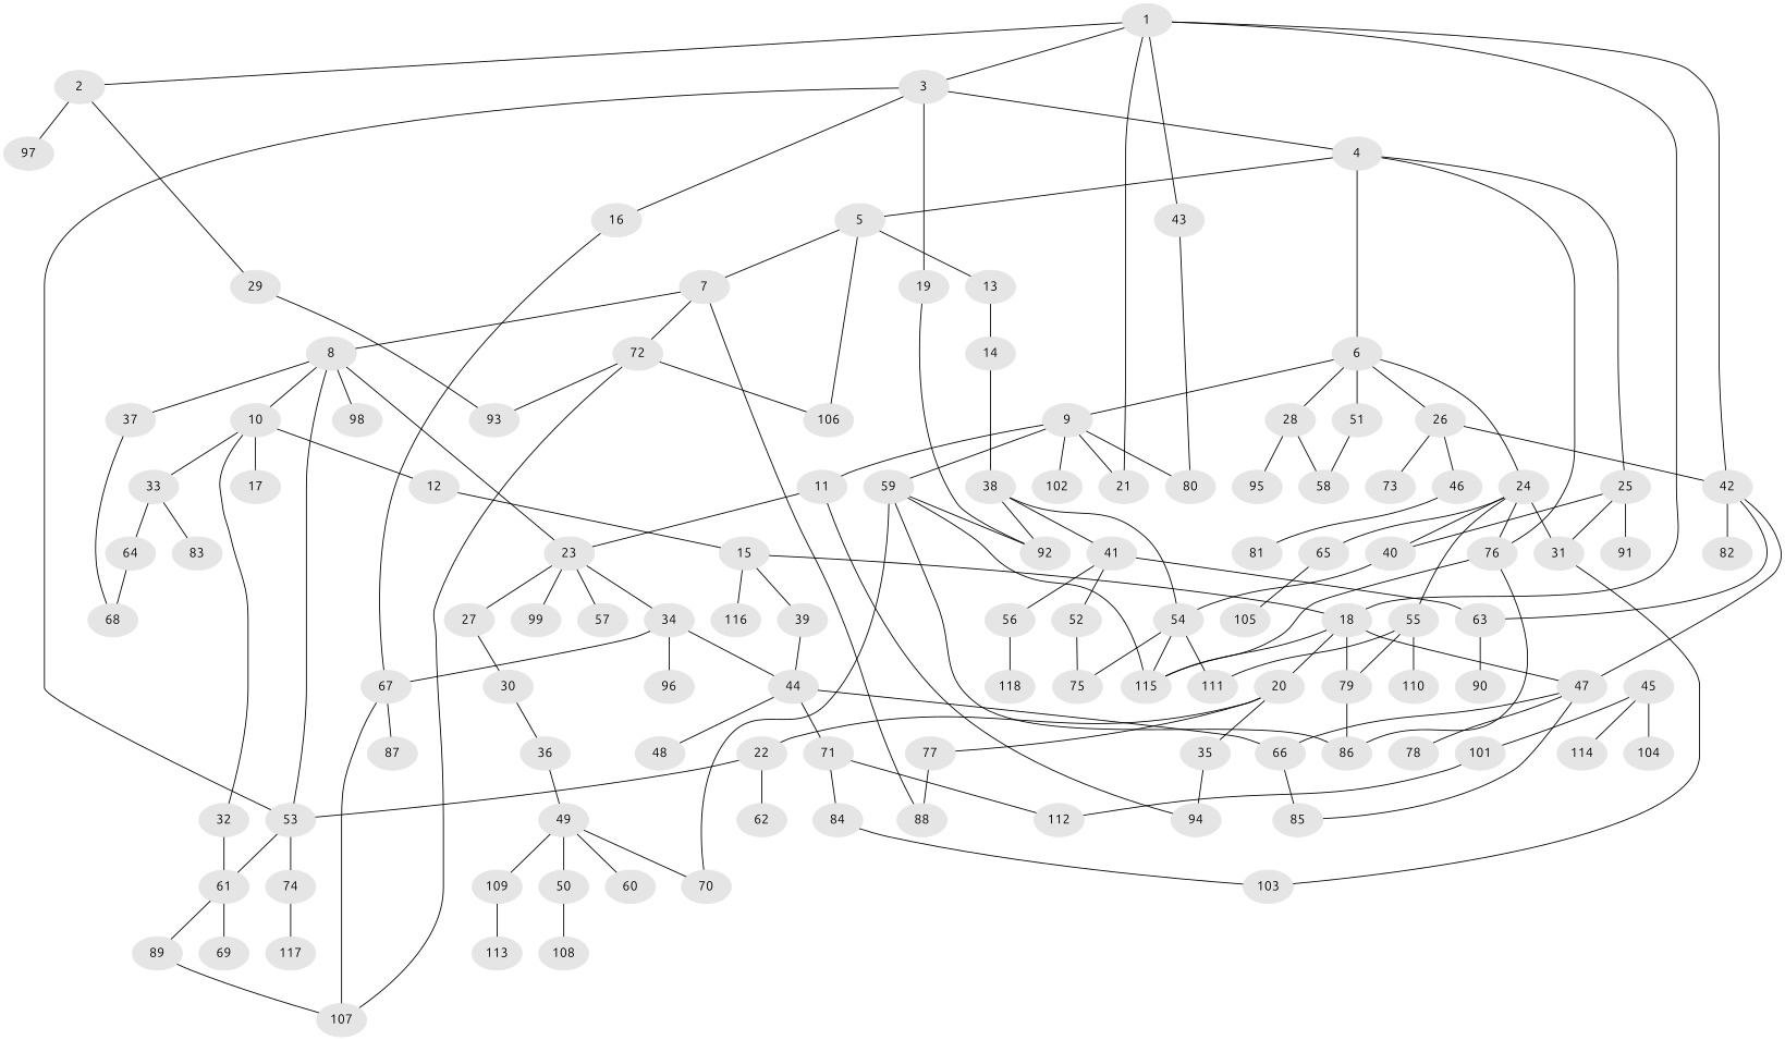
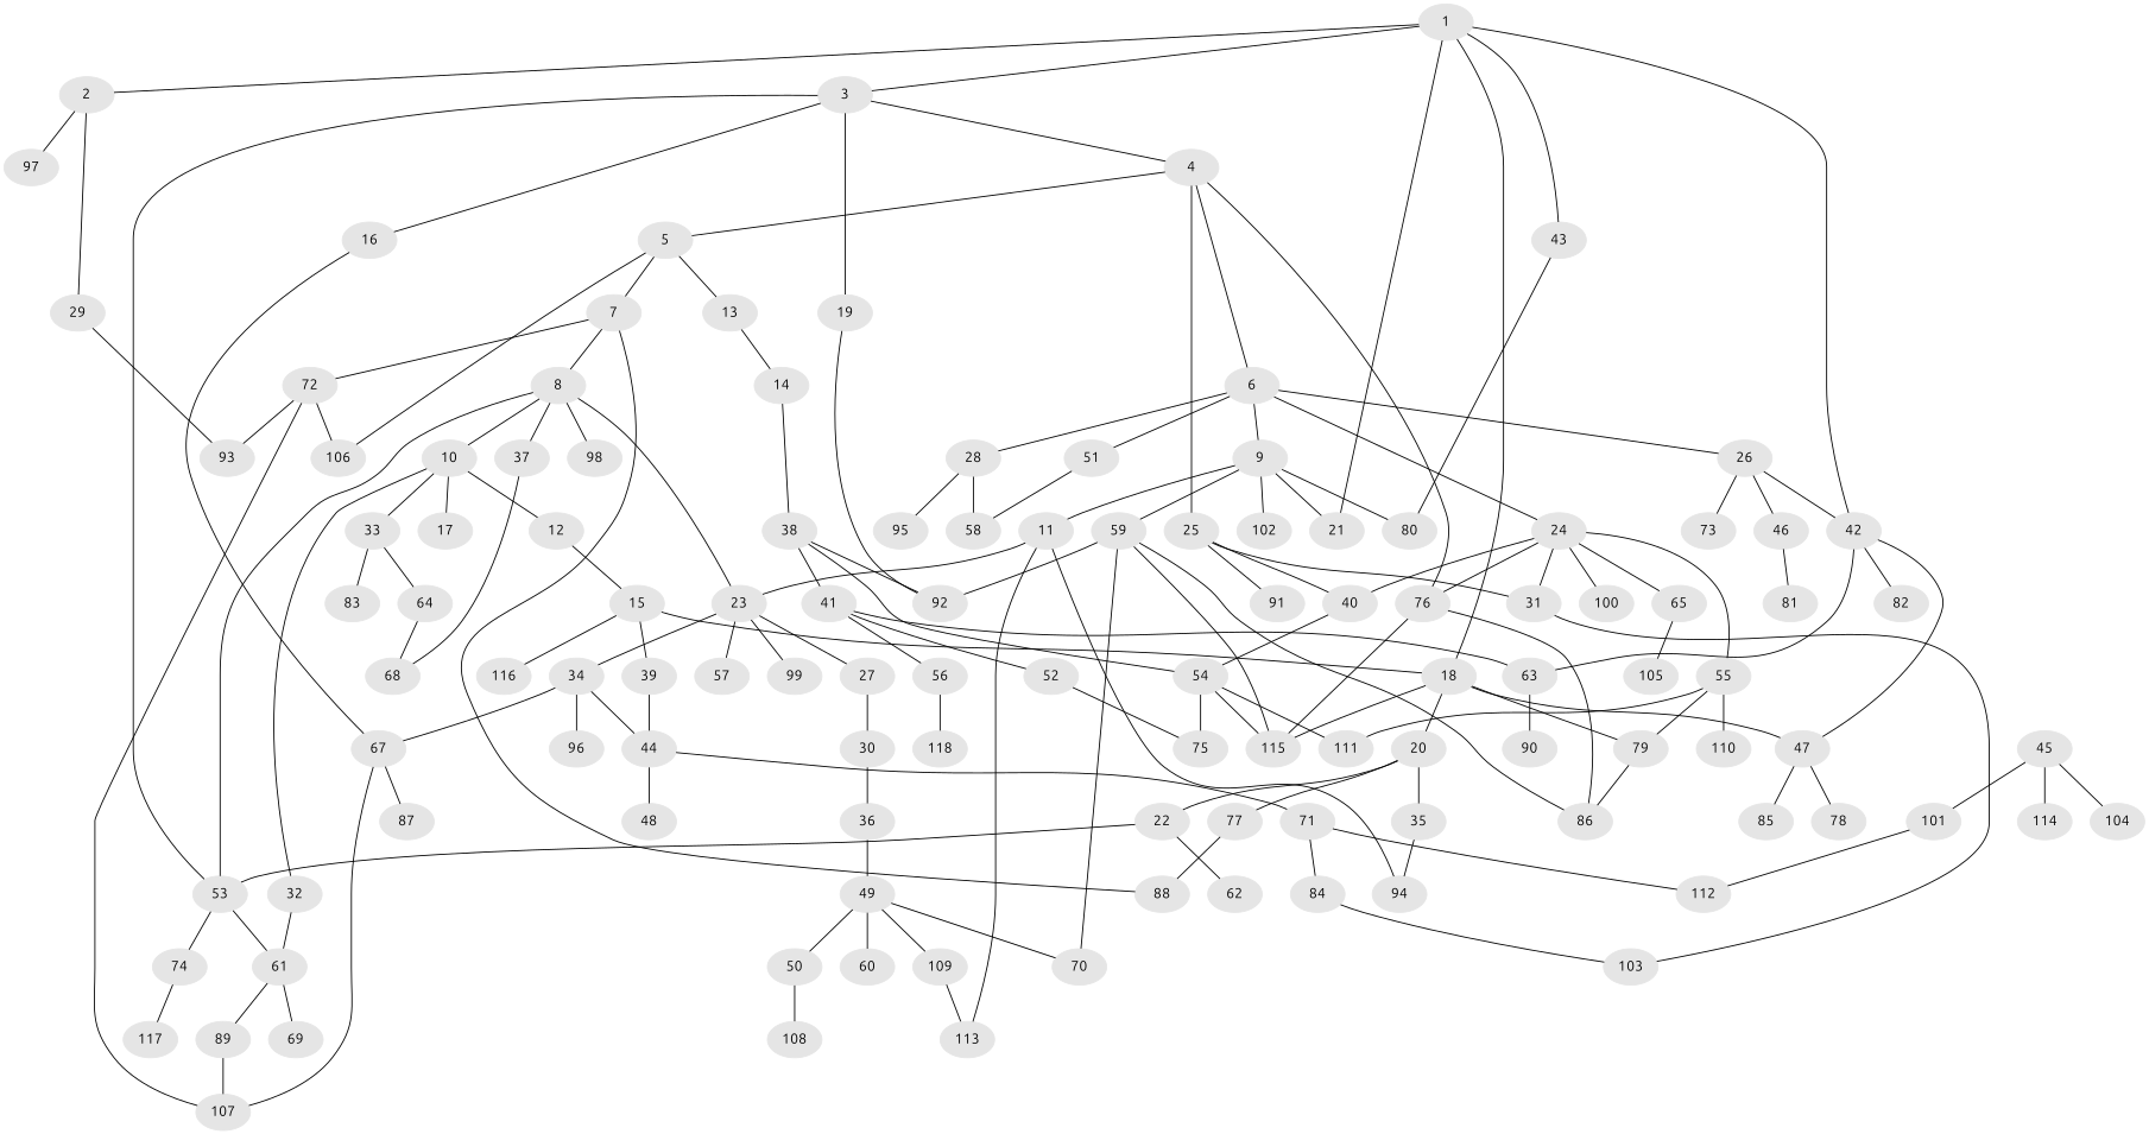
  graph {
    fontname=Ubuntu
    node [color=gray90 fontname=Ubuntu style=filled]
    edge [fontname=Ubuntu]
    1
    2
    3
    18
    21
    42
    43
    29
    97
    4
    16
    19
    53
    20
    47
    79
    115
    63
    82
    80
    93
    5
    6
    25
    76
    67
    92
    61
    74
    7
    13
    106
    9
    24
    26
    28
    51
    31
    40
    91
    86
    8
    72
    88
    14
    11
    59
    102
    55
    65
+   100
    46
    73
    58
    95
    10
    23
    37
    98
    107
    12
    17
    32
    33
    27
    34
    57
    99
    68
    94
    113
    70
    15
    64
    83
    39
    116
    38
    41
    54
    44
    87
    22
    35
    77
-   66
    78
    85
    62
    30
    96
    103
    111
    110
    105
    81
    36
    49
    69
    89
    48
    71
    50
    60
    109
    52
    56
    75
    45
    101
    104
    114
    118
    90
    84
    112
    108
    117
    1 -- 2
    1 -- 3
    1 -- 18
    1 -- 21
    1 -- 42
    1 -- 43
    2 -- 29
    2 -- 97
    3 -- 4
    3 -- 16
    3 -- 19
    3 -- 53
    18 -- 20
    18 -- 47
    18 -- 79
    18 -- 115
    42 -- 47
    42 -- 63
    42 -- 82
    43 -- 80
    29 -- 93
    4 -- 5
    4 -- 6
    4 -- 25
    4 -- 76
    16 -- 67
    19 -- 92
    53 -- 61
    53 -- 74
    20 -- 22
    20 -- 35
    20 -- 77
-   47 -- 66
    47 -- 78
    47 -- 85
    79 -- 86
    63 -- 90
    5 -- 7
    5 -- 13
    5 -- 106
    6 -- 9
    6 -- 24
    6 -- 26
    6 -- 28
    6 -- 51
    25 -- 31
    25 -- 40
    25 -- 91
    76 -- 115
    76 -- 86
    67 -- 107
    67 -- 87
    61 -- 69
    61 -- 89
    74 -- 117
    7 -- 8
    7 -- 72
    7 -- 88
    13 -- 14
    9 -- 21
    9 -- 80
    9 -- 11
    9 -- 59
    9 -- 102
    24 -- 76
    24 -- 31
    24 -- 40
    24 -- 55
    24 -- 65
+   24 -- 100
    26 -- 42
    26 -- 46
    26 -- 73
    28 -- 58
    28 -- 95
    51 -- 58
    31 -- 103
    40 -- 54
    8 -- 53
    8 -- 10
    8 -- 23
    8 -- 37
    8 -- 98
    72 -- 93
    72 -- 106
    72 -- 107
    14 -- 38
    11 -- 23
    11 -- 94
+   11 -- 113
    59 -- 115
    59 -- 92
    59 -- 86
    59 -- 70
    55 -- 79
    55 -- 111
    55 -- 110
    65 -- 105
    46 -- 81
    10 -- 12
    10 -- 17
    10 -- 32
    10 -- 33
    23 -- 27
    23 -- 34
    23 -- 57
    23 -- 99
    37 -- 68
    12 -- 15
    32 -- 61
    33 -- 64
    33 -- 83
    27 -- 30
    34 -- 67
    34 -- 44
    34 -- 96
    15 -- 18
    15 -- 39
    15 -- 116
    64 -- 68
    39 -- 44
    38 -- 92
    38 -- 41
    38 -- 54
    41 -- 63
    41 -- 52
    41 -- 56
    54 -- 115
    54 -- 111
    54 -- 75
-   44 -- 66
    44 -- 48
    44 -- 71
    22 -- 53
    22 -- 62
    35 -- 94
    77 -- 88
-   66 -- 85
    30 -- 36
    36 -- 49
    49 -- 70
    49 -- 50
    49 -- 60
    49 -- 109
    89 -- 107
    71 -- 84
    71 -- 112
    50 -- 108
    109 -- 113
    52 -- 75
    56 -- 118
    45 -- 101
    45 -- 104
    45 -- 114
    101 -- 112
    84 -- 103
  }
